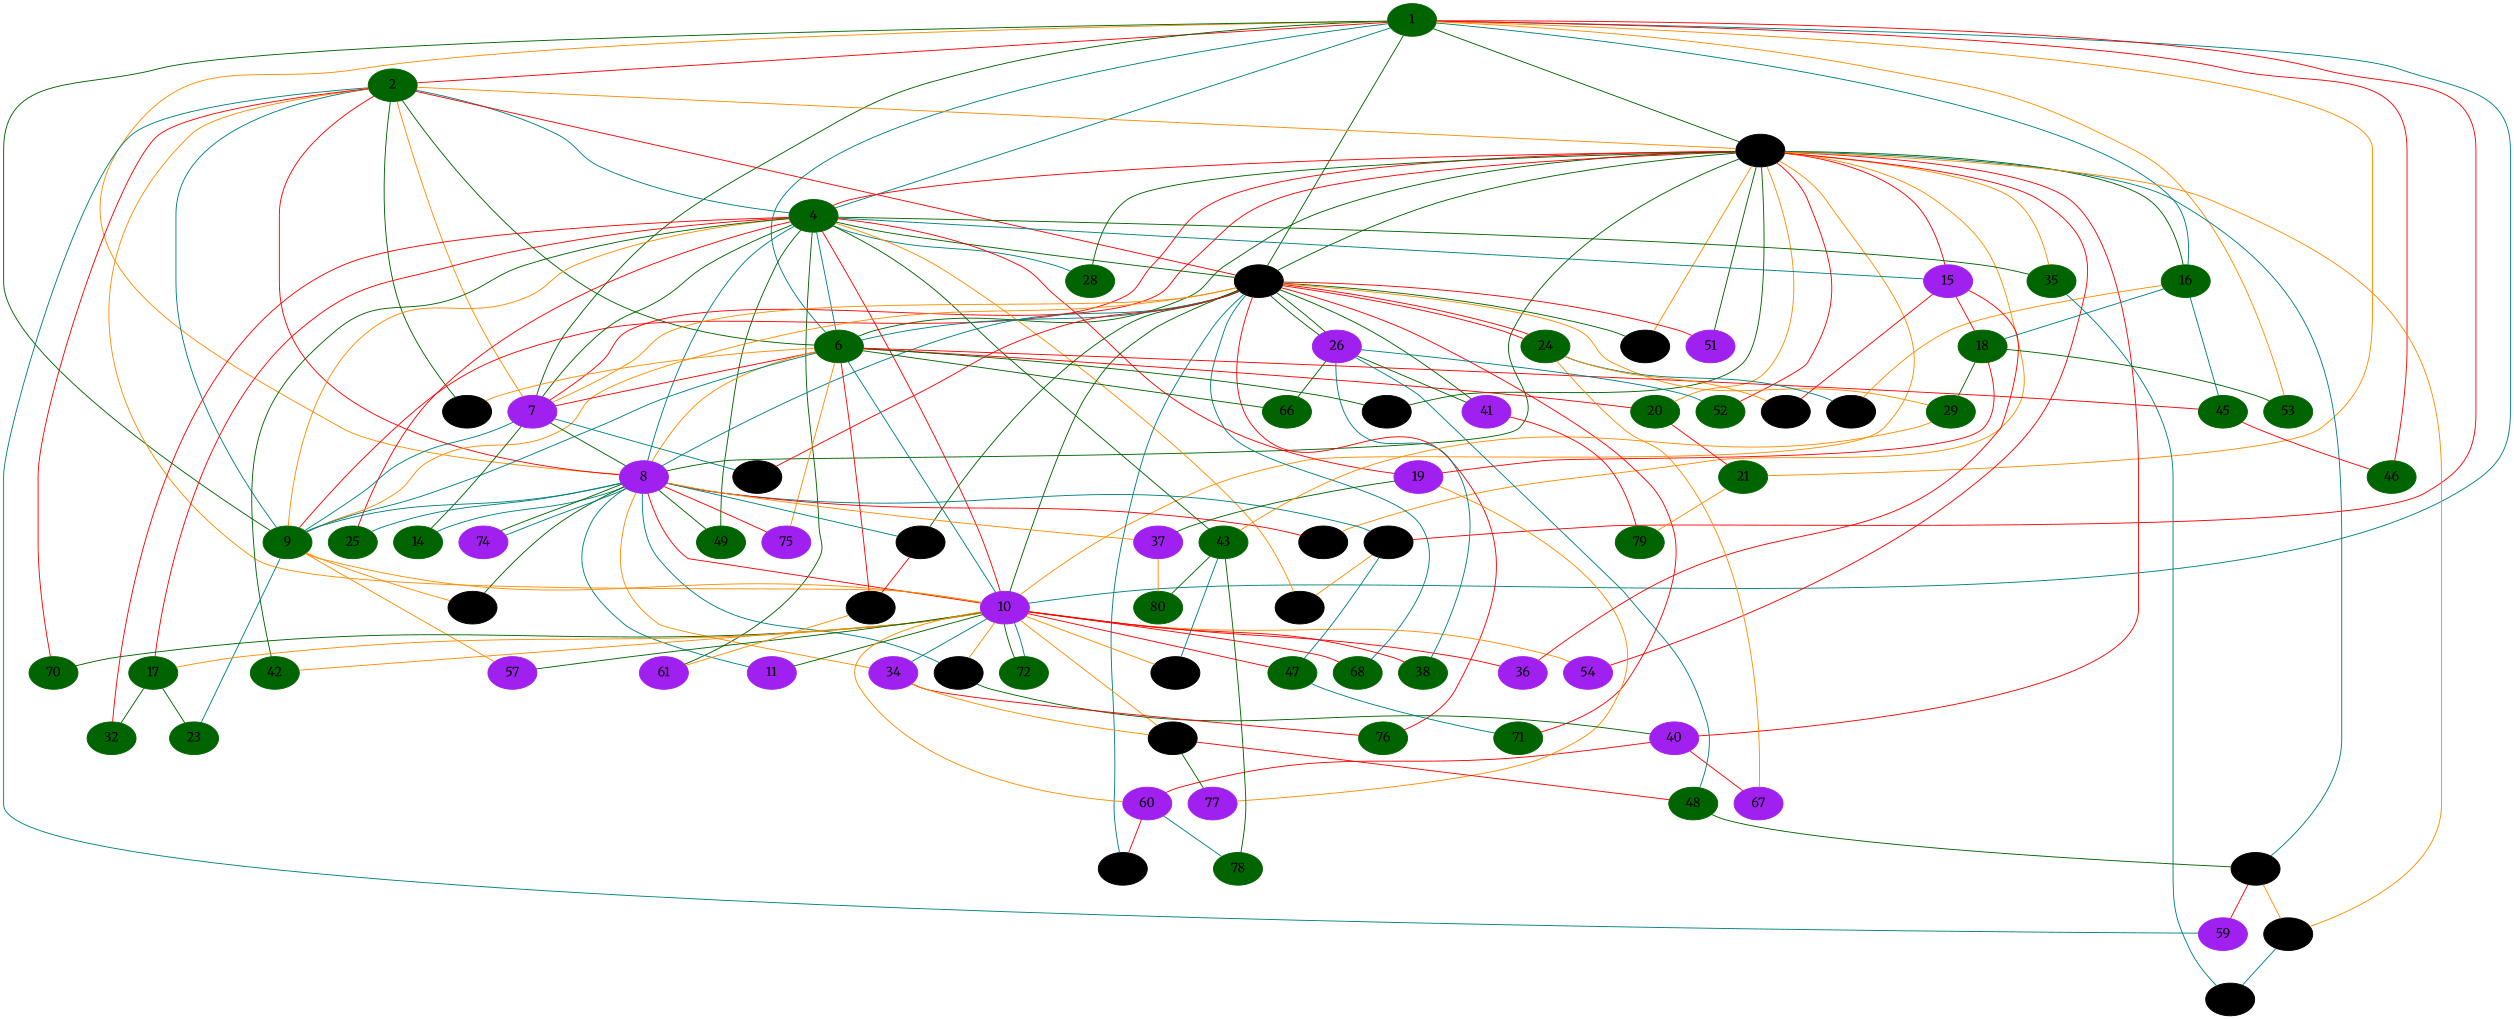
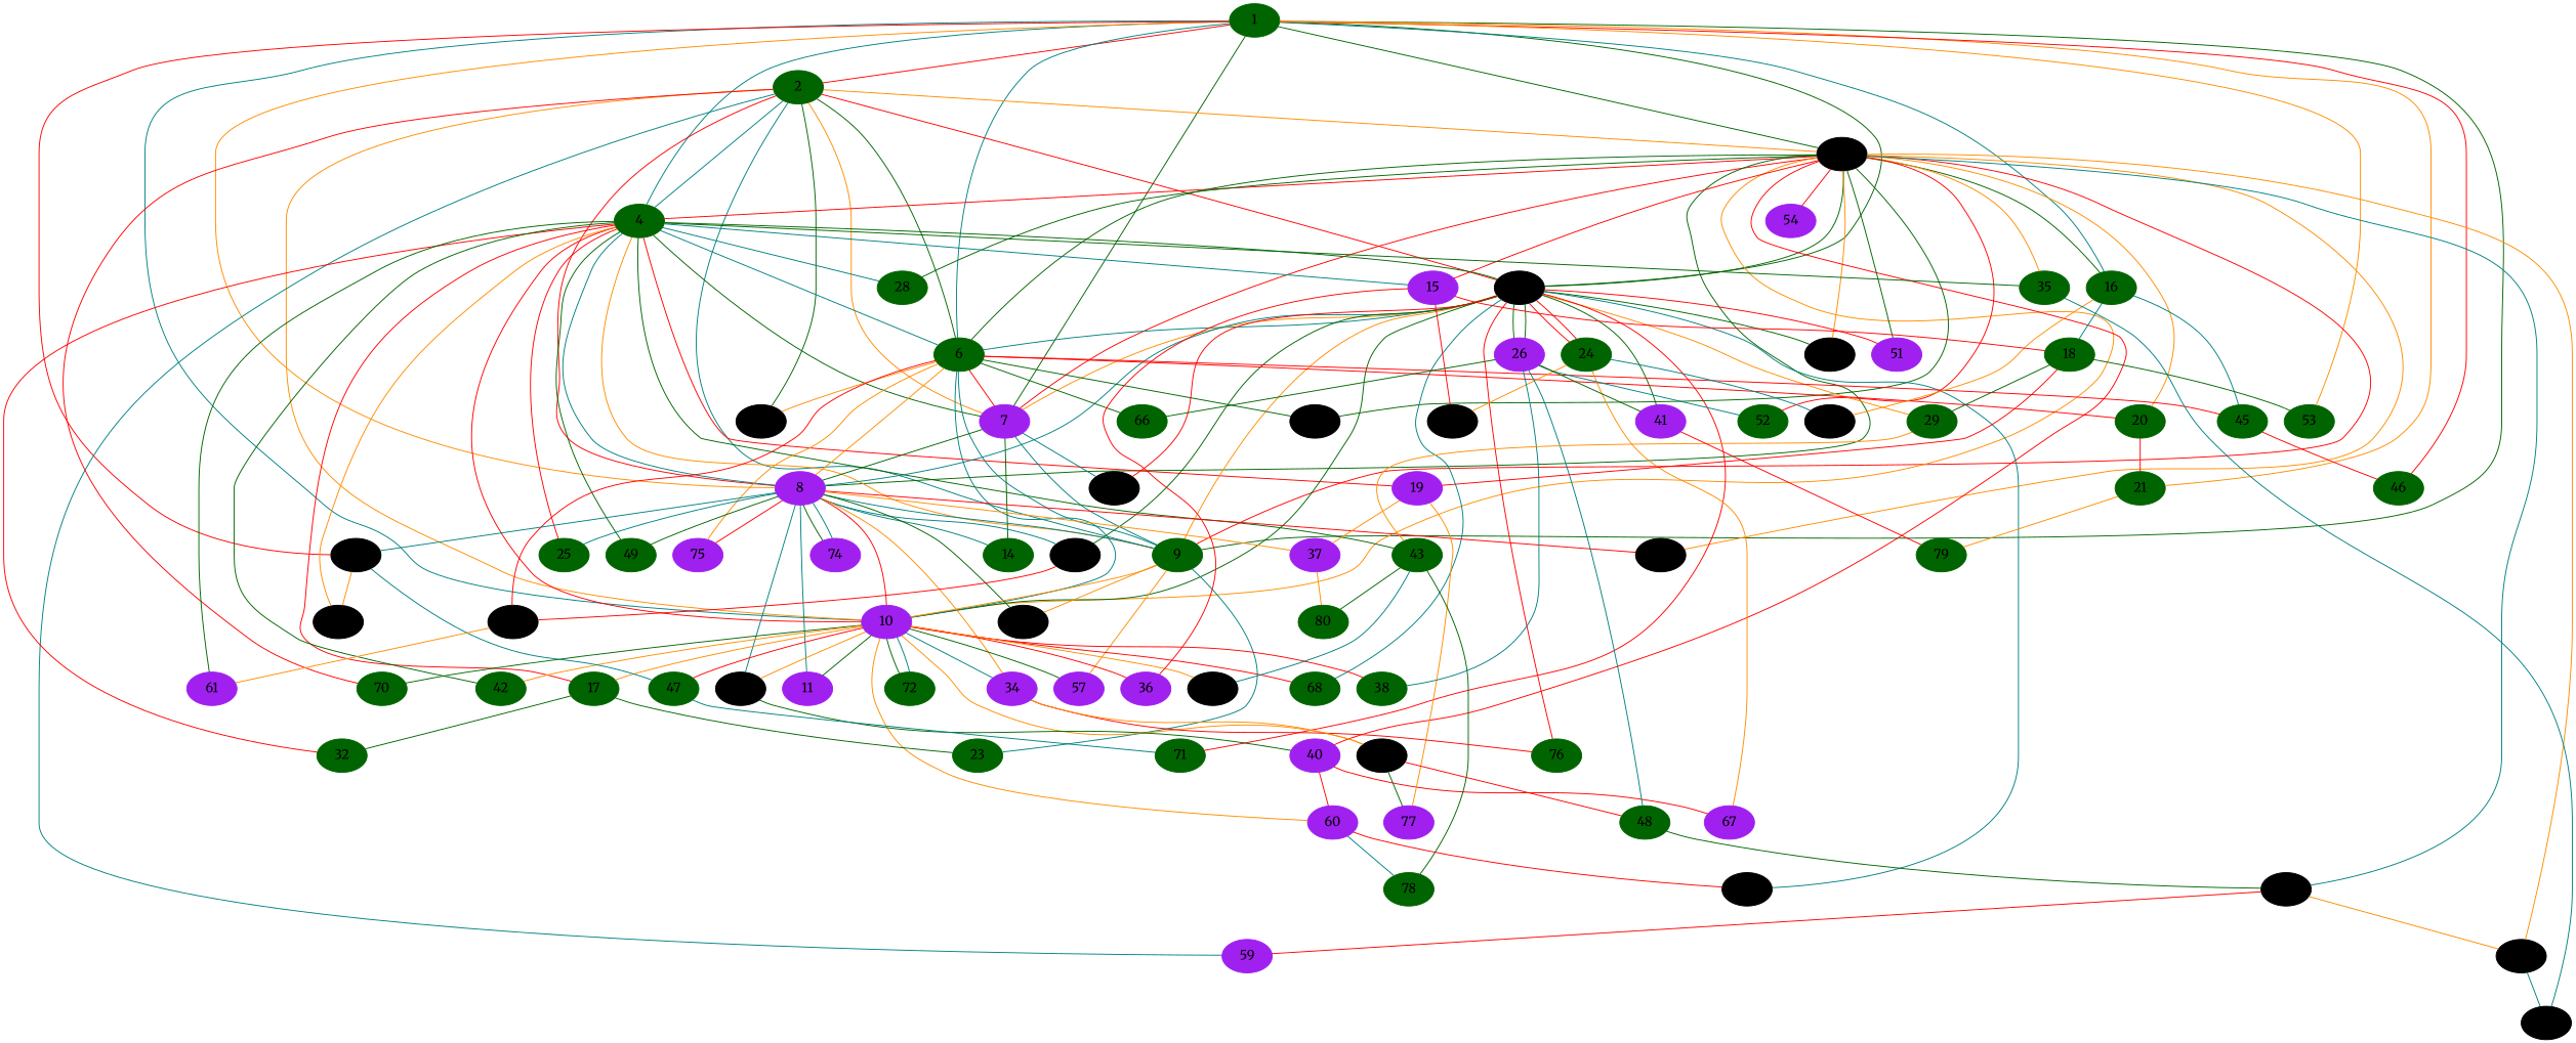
  graph {
    fontname=Merriweather
    node [color=darkgreen fontname=Merriweather style=filled]
    edge [color=red fontname=Merriweather]
    1
    2
    3 [color=black]
    4
    5 [color=black]
    6
    7 [color=purple]
    8 [color=purple]
    9
    10 [color=purple]
    13 [color=black]
    16
    21
    46
    53
    59 [color=purple]
    62 [color=black]
    70
    15 [color=purple]
    20
    22 [color=black]
    28
    31 [color=black]
    35
    40 [color=purple]
    50 [color=black]
    51 [color=purple]
    52
    54 [color=purple]
    63 [color=black]
    81 [color=black]
    17
    19 [color=purple]
    25
    32
    39 [color=black]
    42
    43
    49
    61 [color=purple]
    12 [color=black]
    24
    26 [color=purple]
    29
    41 [color=purple]
    64 [color=black]
    68
    71
    73 [color=black]
    76
    27 [color=black]
    45
    66
    75 [color=purple]
    14
    11 [color=purple]
    33 [color=black]
    34 [color=purple]
    37 [color=purple]
    56 [color=black]
    74 [color=purple]
    23
    57 [color=purple]
    36 [color=purple]
    38
    44 [color=black]
    47
    55 [color=black]
    60 [color=purple]
    72
    18
    69 [color=black]
    79
    30 [color=black]
    65 [color=black]
    67 [color=purple]
    77 [color=purple]
    80
    78
    48
    1 -- 2
    1 -- 3 [color=darkgreen]
    1 -- 4 [color=teal]
    1 -- 5 [color=darkgreen]
    1 -- 6 [color=teal]
    1 -- 7 [color=darkgreen]
    1 -- 8 [color=darkorange]
    1 -- 9 [color=darkgreen]
    1 -- 10 [color=teal]
    1 -- 13
    1 -- 16 [color=teal]
    1 -- 21 [color=darkorange]
    1 -- 46
    1 -- 53 [color=darkorange]
    2 -- 3 [color=darkorange]
    2 -- 4 [color=teal]
    2 -- 5
    2 -- 6 [color=darkgreen]
    2 -- 7 [color=darkorange]
    2 -- 8
    2 -- 9 [color=teal]
    2 -- 10 [color=darkorange]
    2 -- 59 [color=teal]
    2 -- 62 [color=darkgreen]
    2 -- 70
    3 -- 4
    3 -- 5 [color=darkgreen]
    3 -- 6 [color=darkgreen]
    3 -- 7
    3 -- 8 [color=darkgreen]
    3 -- 9
    3 -- 10 [color=darkorange]
    3 -- 16 [color=darkgreen]
    3 -- 15
    3 -- 20 [color=darkorange]
    3 -- 22 [color=darkorange]
    3 -- 28 [color=darkgreen]
    3 -- 31 [color=darkorange]
    3 -- 35 [color=darkorange]
    3 -- 40
    3 -- 50 [color=teal]
    3 -- 51 [color=darkgreen]
    3 -- 52
    3 -- 54
    3 -- 63 [color=darkorange]
    3 -- 81 [color=darkgreen]
    4 -- 5 [color=darkgreen]
    4 -- 6 [color=teal]
    4 -- 7 [color=darkgreen]
    4 -- 8 [color=teal]
    4 -- 9 [color=darkorange]
    4 -- 10
    4 -- 15 [color=teal]
    4 -- 28 [color=teal]
    4 -- 35 [color=darkgreen]
    4 -- 17
    4 -- 19
    4 -- 25
    4 -- 32
    4 -- 39 [color=darkorange]
    4 -- 42 [color=darkgreen]
    4 -- 43 [color=darkgreen]
    4 -- 49 [color=darkgreen]
    4 -- 61 [color=darkgreen]
    5 -- 6 [color=teal]
    5 -- 7 [color=darkorange]
    5 -- 8 [color=teal]
    5 -- 9 [color=darkorange]
    5 -- 10 [color=darkgreen]
    5 -- 22 [color=darkgreen]
    5 -- 51
    5 -- 12 [color=darkgreen]
    5 -- 24
    5 -- 24
    5 -- 26 [color=darkgreen]
    5 -- 26 [color=darkgreen]
    5 -- 29 [color=darkorange]
    5 -- 41 [color=darkgreen]
    5 -- 64 [color=teal]
    5 -- 68 [color=teal]
    5 -- 71
    5 -- 73
    5 -- 76
    6 -- 7
    6 -- 8 [color=darkorange]
    6 -- 9 [color=teal]
    6 -- 10 [color=teal]
    6 -- 62 [color=darkorange]
    6 -- 20
    6 -- 81 [color=darkgreen]
    6 -- 27
    6 -- 45
    6 -- 66 [color=darkgreen]
    6 -- 75 [color=darkorange]
    7 -- 8 [color=darkgreen]
    7 -- 9 [color=teal]
    7 -- 73 [color=teal]
    7 -- 14 [color=darkgreen]
    8 -- 9 [color=teal]
    8 -- 10
    8 -- 13 [color=teal]
    8 -- 31
    8 -- 25 [color=teal]
    8 -- 49 [color=darkgreen]
    8 -- 12 [color=teal]
    8 -- 75
    8 -- 14 [color=teal]
    8 -- 11 [color=teal]
    8 -- 33 [color=teal]
    8 -- 34 [color=darkorange]
    8 -- 37 [color=darkorange]
    8 -- 56 [color=darkgreen]
    8 -- 74 [color=darkgreen]
    8 -- 74 [color=teal]
    9 -- 10 [color=darkorange]
    9 -- 56 [color=darkorange]
    9 -- 23 [color=teal]
    9 -- 57 [color=darkorange]
    10 -- 70 [color=darkgreen]
-   10 -- 54 [color=darkorange]
    10 -- 17 [color=darkorange]
    10 -- 42 [color=darkorange]
    10 -- 68
    10 -- 11 [color=darkgreen]
    10 -- 33 [color=darkorange]
    10 -- 34 [color=teal]
    10 -- 57 [color=darkgreen]
    10 -- 36
    10 -- 38
    10 -- 44 [color=darkorange]
    10 -- 47
    10 -- 55 [color=darkorange]
    10 -- 60 [color=darkorange]
    10 -- 72 [color=darkgreen]
    10 -- 72 [color=teal]
    13 -- 39 [color=darkorange]
    13 -- 47 [color=teal]
    16 -- 45 [color=teal]
    16 -- 18 [color=teal]
    16 -- 69 [color=darkorange]
    21 -- 79 [color=darkorange]
    15 -- 36
    15 -- 18
    15 -- 30
    20 -- 21
    35 -- 65 [color=teal]
    40 -- 60
    40 -- 67
    50 -- 59
    50 -- 63 [color=darkorange]
    63 -- 65 [color=teal]
    17 -- 32 [color=darkgreen]
    17 -- 23 [color=darkgreen]
-   19 -- 37 [color=darkgreen]
+   19 -- 37 [color=darkorange]
    19 -- 77 [color=darkorange]
    43 -- 55 [color=teal]
    43 -- 80 [color=darkgreen]
    43 -- 78 [color=darkgreen]
    12 -- 27
    24 -- 69 [color=teal]
    24 -- 30 [color=darkorange]
    24 -- 67 [color=darkorange]
    26 -- 52 [color=teal]
    26 -- 41 [color=darkgreen]
    26 -- 66 [color=darkgreen]
    26 -- 38 [color=teal]
    26 -- 48 [color=teal]
    29 -- 43 [color=darkorange]
    41 -- 79
    27 -- 61 [color=darkorange]
    45 -- 46
    33 -- 40 [color=darkgreen]
    34 -- 76
    34 -- 44 [color=darkorange]
    37 -- 80 [color=darkorange]
    44 -- 77 [color=darkgreen]
    44 -- 48
    47 -- 71 [color=teal]
    60 -- 64
    60 -- 78 [color=teal]
    18 -- 53 [color=darkgreen]
    18 -- 19
    18 -- 29 [color=darkgreen]
    48 -- 50 [color=darkgreen]
  }
